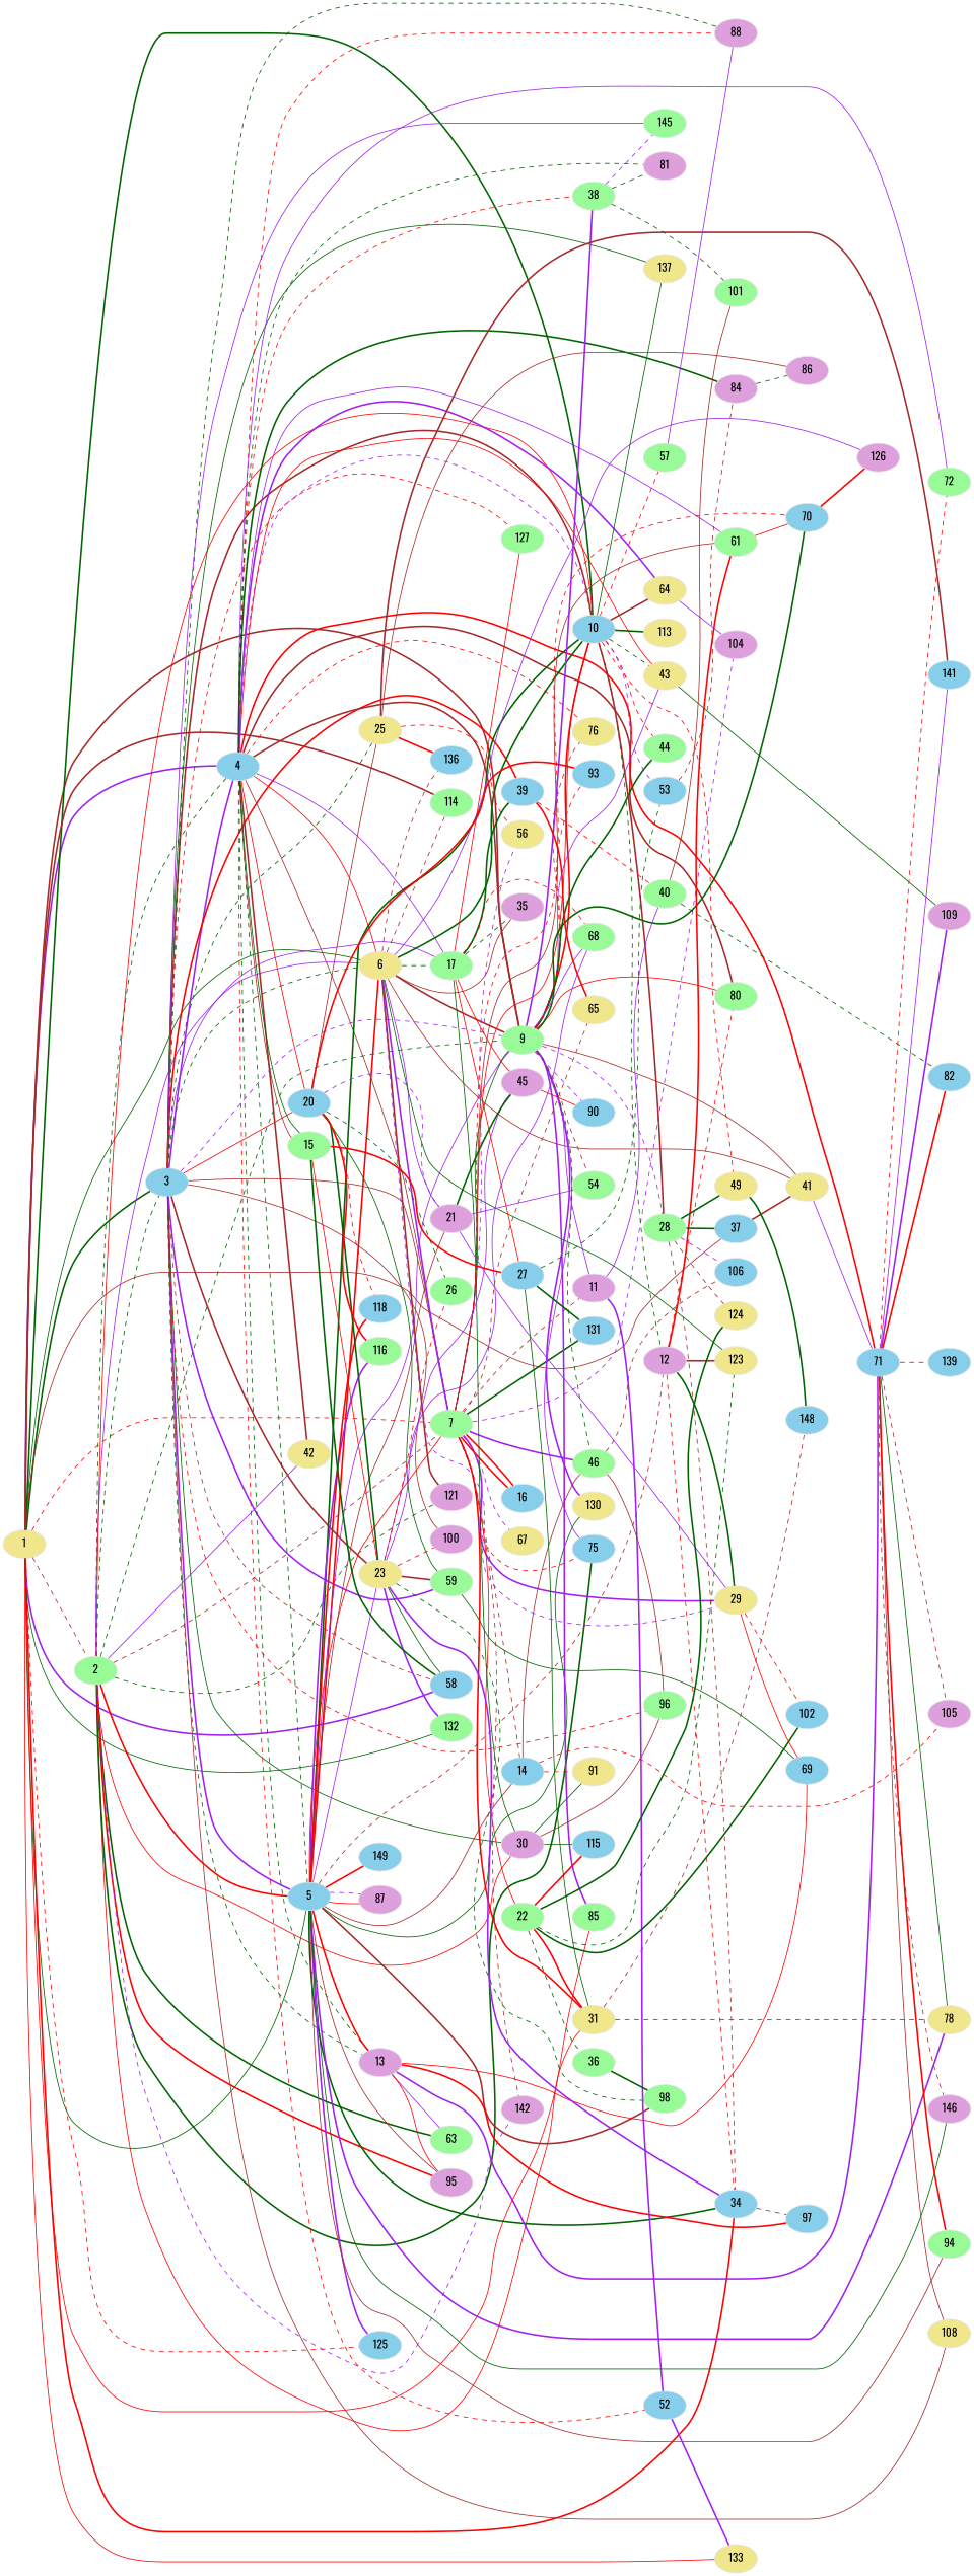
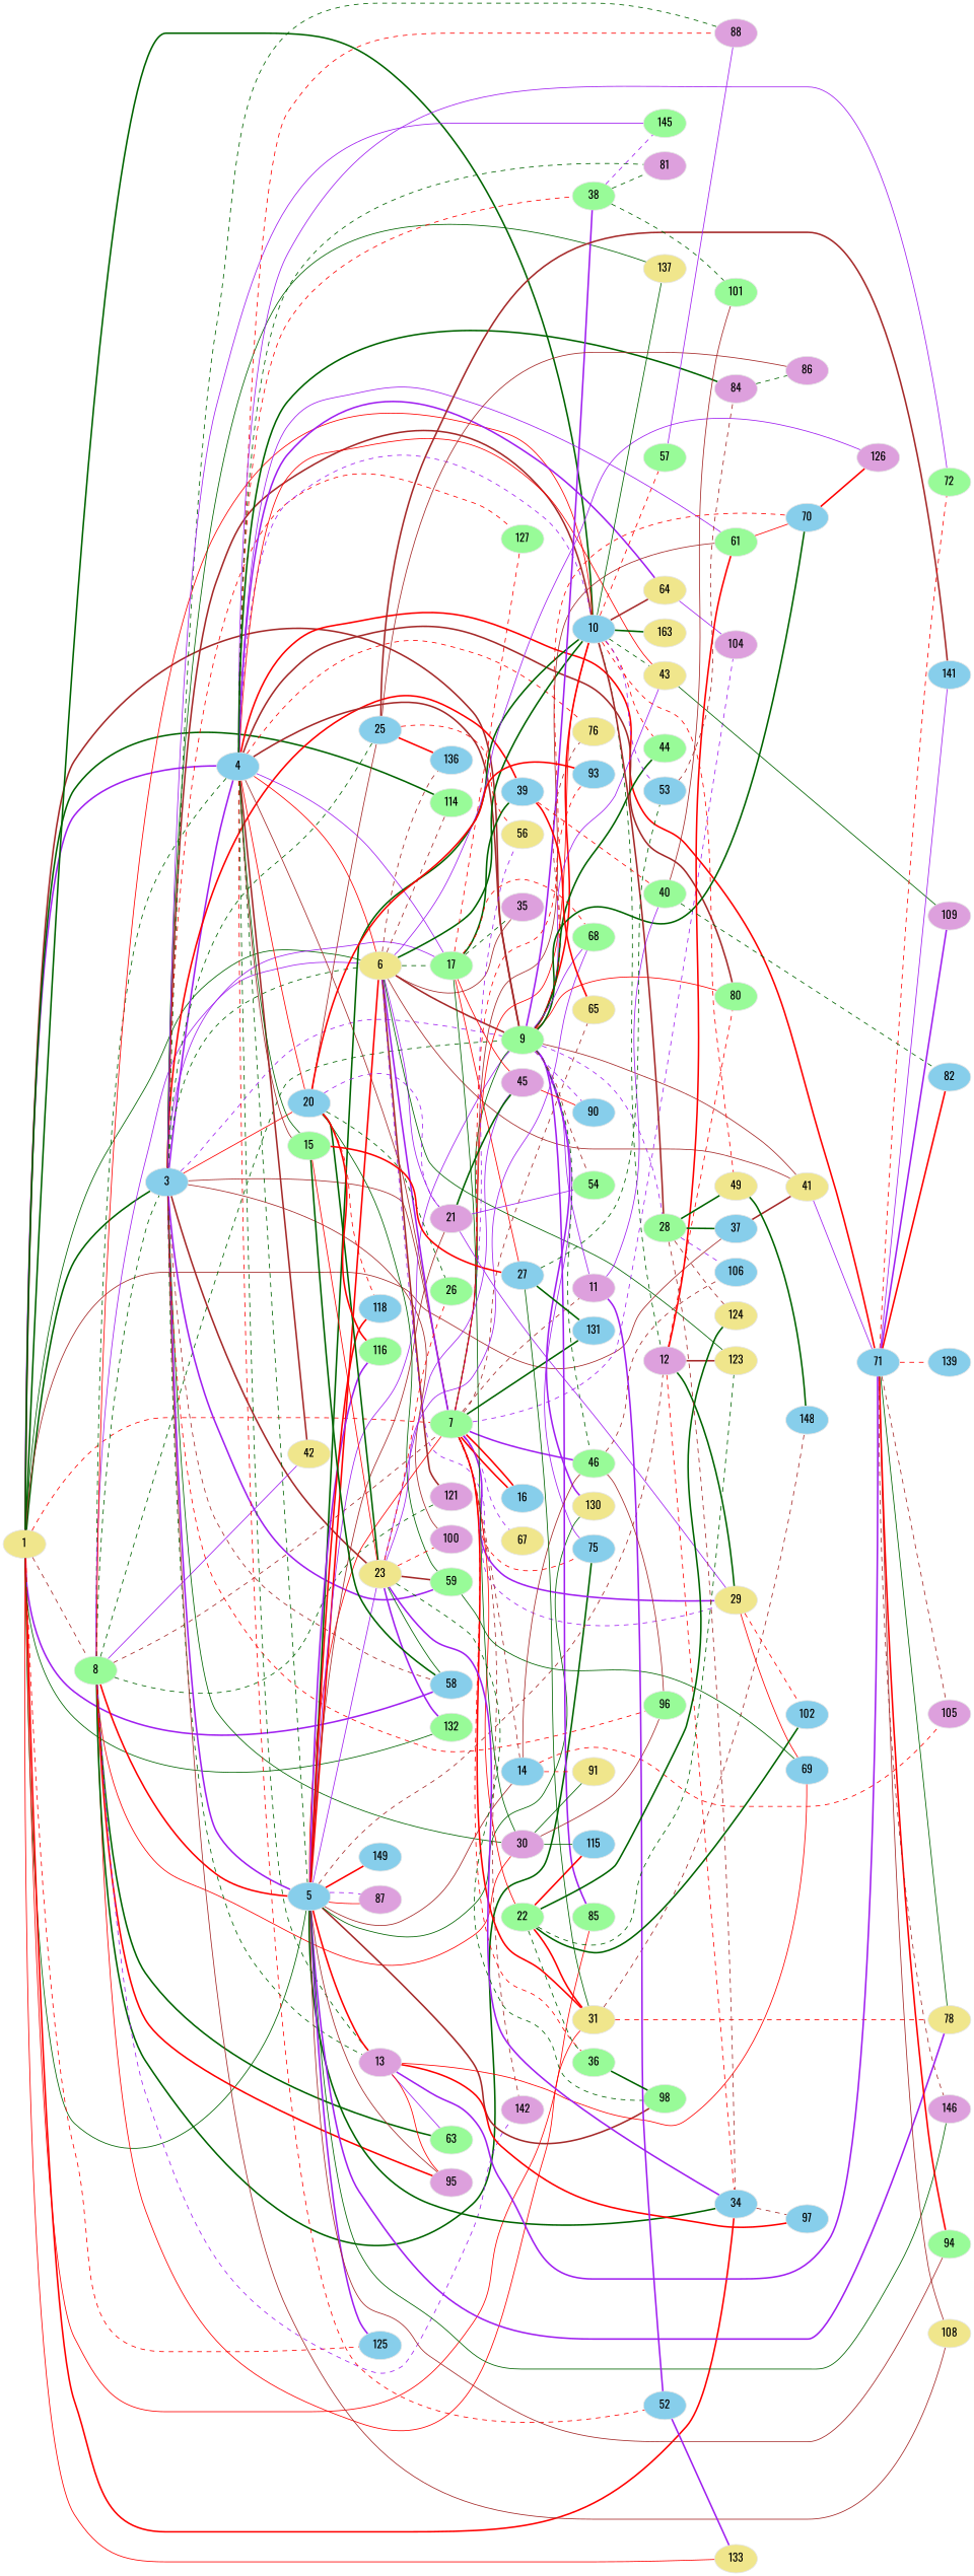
  graph {
    fontname=Oswald
    rankdir=LR
    node [color=gray90 fillcolor=skyblue fontname=Oswald style=filled]
    edge [color=red fontname=Oswald style=solid]
    1 [fillcolor=khaki super="+144"]
-   2 [fillcolor=palegreen super="+32"]
+   2 [fillcolor=palegreen super="+32" label=8]
    3 [super="+138"]
    4 [super="+62"]
    5 [super="+99"]
    6 [fillcolor=khaki super="+119"]
    7 [fillcolor=palegreen super="+8"]
    9 [fillcolor=palegreen super="+18"]
    10 [super="+19"]
    34 [super="+134"]
    37
    58 [super="+60"]
    85 [fillcolor=palegreen]
    114 [fillcolor=palegreen]
    125
    132 [fillcolor=palegreen]
    133 [fillcolor=khaki]
    30 [fillcolor=plum super="+50"]
    31 [fillcolor=khaki super="+111"]
    42 [fillcolor=khaki]
    63 [fillcolor=palegreen]
    75
    95 [fillcolor=plum super="+103"]
    121 [fillcolor=plum]
    142 [fillcolor=plum]
    13 [fillcolor=plum super="+24"]
    17 [fillcolor=palegreen super="+143"]
    20 [super="+92"]
    23 [fillcolor=khaki super="+73"]
-   25 [fillcolor=khaki]
+   25
    39
    59 [fillcolor=palegreen super="+77"]
    88 [fillcolor=plum]
    96 [fillcolor=palegreen super="+122"]
    100 [fillcolor=plum]
    108 [fillcolor=khaki]
    127 [fillcolor=palegreen]
    137 [fillcolor=khaki]
    145 [fillcolor=palegreen]
    15 [fillcolor=palegreen super="+120"]
    38 [fillcolor=palegreen]
    43 [fillcolor=khaki super="+48"]
    52
    61 [fillcolor=palegreen super="+74"]
    64 [fillcolor=khaki]
    71 [super="+79"]
    72 [fillcolor=palegreen]
    76 [fillcolor=khaki]
    80 [fillcolor=palegreen super="+112"]
    81 [fillcolor=plum]
    84 [fillcolor=plum]
    12 [fillcolor=plum super="+55"]
    14
    21 [fillcolor=plum super="+51"]
    78 [fillcolor=khaki super="+140"]
    87 [fillcolor=plum]
    94 [fillcolor=palegreen]
    98 [fillcolor=palegreen super="+128"]
    116 [fillcolor=palegreen]
    118
    130 [fillcolor=khaki]
    146 [fillcolor=plum]
    149
    29 [fillcolor=khaki super="+33"]
    35 [fillcolor=plum]
    41 [fillcolor=khaki super="+129"]
    123 [fillcolor=khaki super="+147"]
    126 [fillcolor=plum]
    136
    11 [fillcolor=plum]
    16
    22 [fillcolor=palegreen super="+89"]
    36 [fillcolor=palegreen super="+66"]
    46 [fillcolor=palegreen super="+83"]
    56 [fillcolor=khaki]
    65 [fillcolor=khaki]
    67 [fillcolor=khaki]
    70 [super="+107"]
    104 [fillcolor=plum]
    131
    28 [fillcolor=palegreen super="+47"]
    44 [fillcolor=palegreen]
    54 [fillcolor=palegreen]
    68 [fillcolor=palegreen super="+117"]
    90
    93
    49 [fillcolor=khaki]
    53
    57 [fillcolor=palegreen super="+110"]
-   113 [fillcolor=khaki]
+   113 [fillcolor=khaki label=163]
    97
    91 [fillcolor=khaki]
    115
    148
    69 [super="+135"]
    27
    45 [fillcolor=plum]
    26 [fillcolor=palegreen]
    86 [fillcolor=plum]
    141
    40 [fillcolor=palegreen]
    101 [fillcolor=palegreen]
    109 [fillcolor=plum]
    105 [fillcolor=plum]
    82
    139
    102
    124 [fillcolor=khaki]
    106
    1 -- 2 [color=brown style=dashed weight=2]
    1 -- 3 [color=darkgreen style=bold]
    1 -- 4 [color=purple style=bold]
    1 -- 5 [color=darkgreen]
    1 -- 6 [color=darkgreen]
    1 -- 7 [style=dashed weight=2]
    1 -- 9 [color=brown style=bold]
    1 -- 10 [color=darkgreen style=bold]
    1 -- 34 [style=bold]
    1 -- 37 [color=brown]
    1 -- 58 [color=purple style=bold]
    1 -- 85
-   1 -- 114 [color=brown style=bold]
+   1 -- 114 [color=darkgreen style=bold]
    1 -- 125 [style=dashed]
    1 -- 132 [color=darkgreen]
    1 -- 133
    2 -- 3 [color=darkgreen style=dashed]
    2 -- 4 [color=darkgreen style=dashed]
    2 -- 5 [style=bold]
    2 -- 6 [color=purple]
    2 -- 7 [color=brown style=dashed weight=2]
    2 -- 9 [color=darkgreen style=dashed]
    2 -- 10
    2 -- 30
    2 -- 31
    2 -- 42 [color=purple]
    2 -- 63 [color=darkgreen style=bold]
    2 -- 75 [color=darkgreen style=bold]
    2 -- 95 [style=bold]
    2 -- 121 [color=darkgreen style=dashed]
    2 -- 142 [color=purple style=dashed]
    3 -- 4 [color=purple style=bold]
    3 -- 5 [color=purple style=bold]
    3 -- 6 [color=darkgreen style=dashed]
    3 -- 7 [color=brown weight=2]
    3 -- 9 [color=purple style=dashed]
    3 -- 10 [color=brown style=bold]
    3 -- 58 [color=brown style=dashed]
    3 -- 30 [color=darkgreen]
    3 -- 13 [color=darkgreen style=dashed]
    3 -- 17 [color=purple]
    3 -- 20 [weight=2]
    3 -- 23 [color=brown style=bold]
    3 -- 25 [color=darkgreen style=dashed]
    3 -- 39 [style=bold]
    3 -- 59 [color=purple style=bold weight=2]
    3 -- 88 [color=darkgreen style=dashed]
    3 -- 96 [style=dashed]
    3 -- 100 [color=brown]
    3 -- 108 [color=brown]
    3 -- 127 [style=dashed]
    3 -- 137 [color=darkgreen]
    3 -- 145 [color=purple]
    4 -- 5 [color=darkgreen style=dashed]
    4 -- 6
    4 -- 7 [color=brown weight=2]
    4 -- 9 [color=brown style=bold]
    4 -- 10 [color=purple style=dashed]
    4 -- 42 [color=brown style=bold]
    4 -- 13 [color=darkgreen style=dashed weight=2]
    4 -- 17 [color=purple]
    4 -- 20
    4 -- 88 [style=dashed]
    4 -- 15 [color=brown]
    4 -- 15 [color=darkgreen]
    4 -- 38 [style=dashed]
    4 -- 43
    4 -- 52 [style=dashed]
    4 -- 61 [color=purple]
    4 -- 64 [color=purple style=bold]
    4 -- 71 [style=bold]
    4 -- 72 [color=purple]
    4 -- 76 [style=dashed]
    4 -- 80 [color=brown style=bold]
    4 -- 81 [color=darkgreen style=dashed]
    4 -- 84 [color=darkgreen style=bold]
    5 -- 6 [style=bold]
    5 -- 7 [weight=2]
    5 -- 9 [color=purple]
    5 -- 10 [color=darkgreen style=bold weight=2]
    5 -- 34 [color=darkgreen style=bold]
    5 -- 125 [color=purple style=bold]
    5 -- 95 [color=brown]
    5 -- 13 [style=bold]
    5 -- 23 [color=purple]
    5 -- 12 [color=brown style=dashed]
    5 -- 14 [color=brown]
    5 -- 21 [color=brown]
    5 -- 78 [color=purple style=bold]
    5 -- 87
    5 -- 87 [color=purple style=dashed]
    5 -- 94 [color=brown]
    5 -- 98 [color=brown style=bold]
    5 -- 116 [color=purple style=bold]
    5 -- 118 [style=bold]
    5 -- 130 [color=darkgreen]
    5 -- 146 [color=darkgreen]
    5 -- 149 [style=bold]
    6 -- 7 [color=purple style=bold weight=2]
    6 -- 9 [color=brown style=bold]
    6 -- 10 [color=darkgreen style=bold]
    6 -- 114 [color=brown style=dashed]
    6 -- 121 [color=brown style=bold]
    6 -- 17 [color=darkgreen style=dashed]
    6 -- 21 [color=purple]
    6 -- 29 [color=purple style=dashed]
    6 -- 35 [color=brown]
    6 -- 41 [color=brown]
    6 -- 123 [color=darkgreen]
    6 -- 126 [color=purple]
    6 -- 136 [color=brown style=dashed]
    7 -- 9 [color=darkgreen weight=3]
    7 -- 10 [weight=2]
    7 -- 31 [style=bold]
    7 -- 75 [style=dashed]
    7 -- 142 [color=brown style=dashed]
    7 -- 61 [color=brown]
    7 -- 14 [color=brown style=dashed]
    7 -- 29 [color=purple style=bold]
    7 -- 11 [color=brown style=dashed]
    7 -- 16 [style=bold]
    7 -- 16 [style=bold]
    7 -- 22
+   7 -- 36 [style=dashed weight=2]
    7 -- 46 [color=purple style=bold]
    7 -- 56 [color=purple style=dashed]
    7 -- 65 [color=brown style=dashed]
    7 -- 67 [color=purple style=dashed weight=2]
    7 -- 70 [style=dashed]
    7 -- 104 [color=purple style=dashed]
    7 -- 131 [color=darkgreen style=bold]
    9 -- 10 [style=bold]
    9 -- 85 [color=purple style=bold]
    9 -- 75 [color=purple]
    9 -- 38 [color=purple style=bold]
    9 -- 43 [color=purple]
    9 -- 76 [color=brown style=dashed]
    9 -- 80
    9 -- 130 [color=purple style=bold]
    9 -- 41 [color=brown]
    9 -- 11 [color=purple]
    9 -- 46 [color=darkgreen style=dashed]
    9 -- 70 [color=darkgreen style=bold]
    9 -- 28 [color=purple style=dashed]
    9 -- 44 [color=darkgreen style=bold]
    9 -- 54 [color=brown style=dashed]
    9 -- 68 [color=purple]
    9 -- 90 [color=purple style=dashed]
    9 -- 93 [style=dashed]
    10 -- 137 [color=darkgreen]
    10 -- 43 [color=darkgreen style=dashed]
    10 -- 64 [color=brown style=bold]
    10 -- 12 [color=darkgreen style=dashed]
    10 -- 28 [color=brown style=bold]
    10 -- 44 [style=dashed]
    10 -- 49 [style=dashed]
    10 -- 53 [color=purple style=dashed]
    10 -- 57 [style=dashed weight=2]
    10 -- 113 [color=darkgreen style=bold weight=2]
    34 -- 97 [color=brown style=dashed]
    37 -- 41 [color=brown style=bold]
    30 -- 96 [color=brown]
    30 -- 91 [color=darkgreen]
    30 -- 115 [color=darkgreen]
    31 -- 78 [style=dashed]
    31 -- 148 [color=brown style=dashed]
    13 -- 63 [color=purple]
    13 -- 95
    13 -- 71 [color=purple style=bold]
    13 -- 97 [style=bold]
    13 -- 69
    17 -- 30 [color=darkgreen]
    17 -- 39 [color=darkgreen style=bold]
-   17 -- 127
+   17 -- 127 [style=dashed]
    17 -- 35 [color=darkgreen style=dashed]
    17 -- 68 [style=dashed]
    17 -- 27
    17 -- 45
    20 -- 23 [color=darkgreen style=bold]
    20 -- 25 [color=brown]
    20 -- 59 [color=darkgreen]
    20 -- 21 [color=purple style=dashed]
    20 -- 116 [style=bold]
    20 -- 118 [style=dashed]
    20 -- 93 [style=bold]
    20 -- 26 [color=darkgreen style=dashed]
    23 -- 34 [color=purple style=bold]
    23 -- 58 [color=darkgreen]
    23 -- 132 [color=purple style=bold]
    23 -- 59 [color=brown style=bold]
    23 -- 100 [style=dashed]
    23 -- 98 [color=darkgreen style=dashed]
    23 -- 68 [color=purple]
    23 -- 45 [color=purple]
    23 -- 26 [style=dashed]
    25 -- 136 [style=bold]
    25 -- 56 [style=dashed]
    25 -- 86 [color=brown]
    25 -- 141 [color=brown style=bold]
    39 -- 65 [style=bold]
    39 -- 40 [style=dashed]
    59 -- 69 [color=darkgreen]
    15 -- 58 [color=darkgreen style=bold]
    15 -- 23
    15 -- 27 [style=bold]
    38 -- 145 [color=purple style=dashed]
    38 -- 81 [color=darkgreen style=dashed]
    38 -- 101 [color=darkgreen style=dashed]
    43 -- 109 [color=darkgreen]
    52 -- 133 [color=purple style=bold]
    61 -- 70
    64 -- 104 [color=purple]
    71 -- 108 [color=brown]
    71 -- 72 [style=dashed]
    71 -- 78 [color=darkgreen]
    71 -- 94 [style=bold]
    71 -- 146 [color=brown style=dashed]
    71 -- 141 [color=purple]
    71 -- 109 [color=purple style=bold]
    71 -- 105 [color=brown style=dashed]
    71 -- 82 [style=bold]
    71 -- 139 [style=dashed]
    84 -- 86 [color=darkgreen style=dashed]
    12 -- 34 [style=dashed]
    12 -- 61 [style=bold]
    12 -- 80 [style=dashed]
    12 -- 29 [color=darkgreen style=bold]
    12 -- 123 [color=brown style=bold]
    14 -- 46 [color=brown]
    14 -- 91 [style=dashed]
    14 -- 105 [style=dashed]
    21 -- 29 [color=purple]
    21 -- 54 [color=purple]
    21 -- 45 [color=darkgreen style=bold]
    29 -- 69
    29 -- 102 [style=dashed]
    41 -- 71 [color=purple]
    11 -- 52 [color=purple style=bold]
    11 -- 40 [color=purple]
    22 -- 31 [style=bold]
    22 -- 123 [color=darkgreen style=dashed]
    22 -- 36 [color=darkgreen style=dashed]
    22 -- 115 [style=bold]
    22 -- 102 [color=darkgreen style=bold]
    22 -- 124 [color=darkgreen style=bold]
    36 -- 98 [color=darkgreen style=bold]
    46 -- 96 [color=brown]
    46 -- 106 [color=brown style=dashed]
    70 -- 126 [style=bold]
    28 -- 34 [color=brown style=dashed]
    28 -- 37 [color=darkgreen style=bold]
    28 -- 49 [color=darkgreen style=bold]
    28 -- 124 [color=brown style=dashed]
    28 -- 106 [color=purple style=dashed]
    49 -- 148 [color=darkgreen style=bold]
    53 -- 84 [color=brown style=dashed]
    57 -- 88 [color=purple]
    27 -- 31 [color=darkgreen]
    27 -- 131 [color=darkgreen style=bold]
    27 -- 53 [color=darkgreen style=dashed]
    45 -- 90
    40 -- 101 [color=brown]
    40 -- 82 [color=darkgreen style=dashed]
  }
